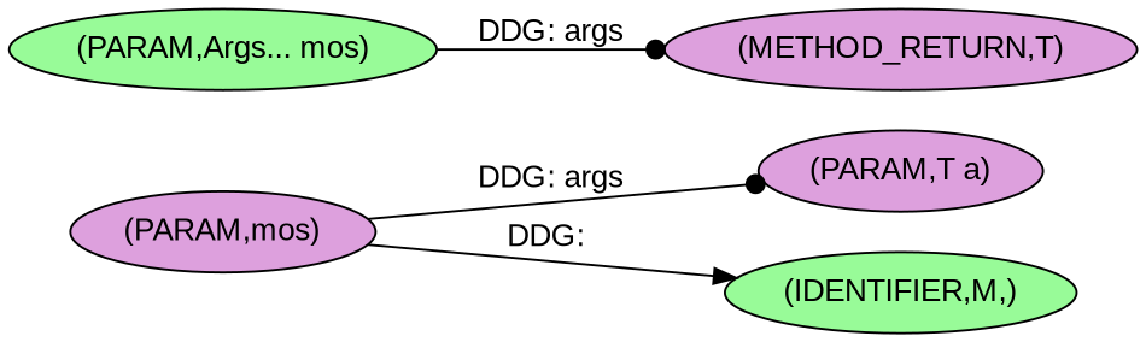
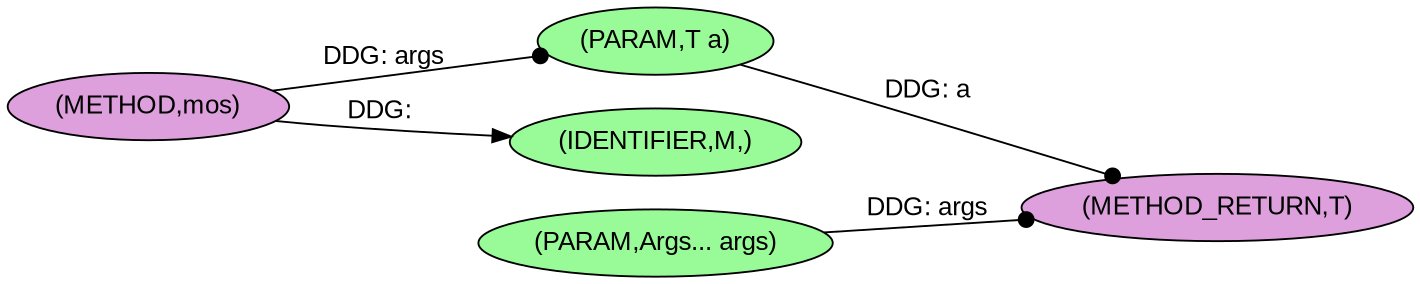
  digraph {
    fontname="Liberation Sans"
    rankdir=LR
    node [fillcolor=palegreen fontname="Liberation Sans" style=filled]
    edge [arrowhead=dot fontname="Liberation Sans"]
-   n1 [fillcolor=plum label="(PARAM,mos)"]
-   n2 [fillcolor=plum label="(PARAM,T a)"]
+   n1 [fillcolor=plum label="(METHOD,mos)"]
+   n2 [label="(PARAM,T a)"]
    n3 [label="(IDENTIFIER,M,)"]
    n4 [fillcolor=plum label="(METHOD_RETURN,T)"]
-   n5 [label="(PARAM,Args... mos)"]
+   n5 [label="(PARAM,Args... args)"]
    n1 -> n2 [label="DDG: args"]
    n1 -> n3 [arrowhead=normal label="DDG: "]
+   n2 -> n4 [label="DDG: a"]
    n5 -> n4 [label="DDG: args"]
  }
